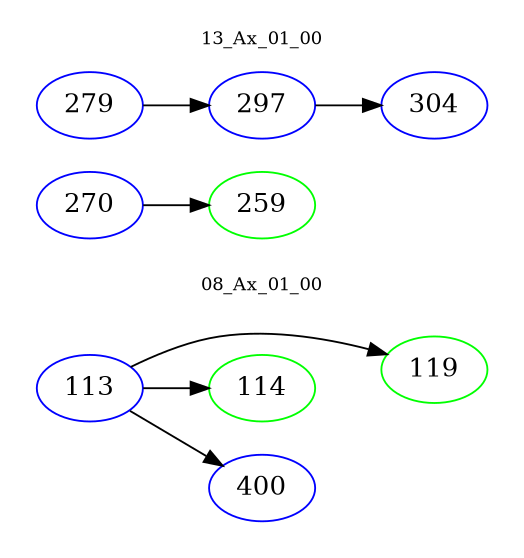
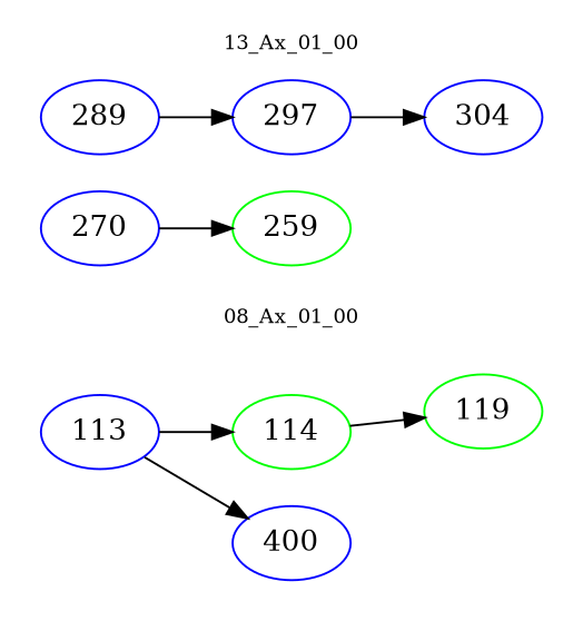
  digraph {
    rankdir=LR
    node [color=blue]
    edge [color=black]
    n1 [label=113]
    n2 [label=400]
    n3 [color=green label=114]
    n4 [color=green label=119]
-   n5 [label=279]
+   n5 [label=289]
    n6 [label=270]
    n7 [label=297]
    n8 [color=green label=259]
    n9 [label=304]
    subgraph cluster_1 {
      color=white
      fontsize=10
      label="08_Ax_01_00"
      n1
      n2
      n3
      n4
    }
    subgraph cluster_2 {
      color=white
      fontsize=10
      label="13_Ax_01_00"
      n5
      n6
      n7
      n8
      n9
    }
    n1 -> n2
    n1 -> n3
-   n1 -> n4
+   n3 -> n4
    n5 -> n7
    n6 -> n8
    n7 -> n9
  }
